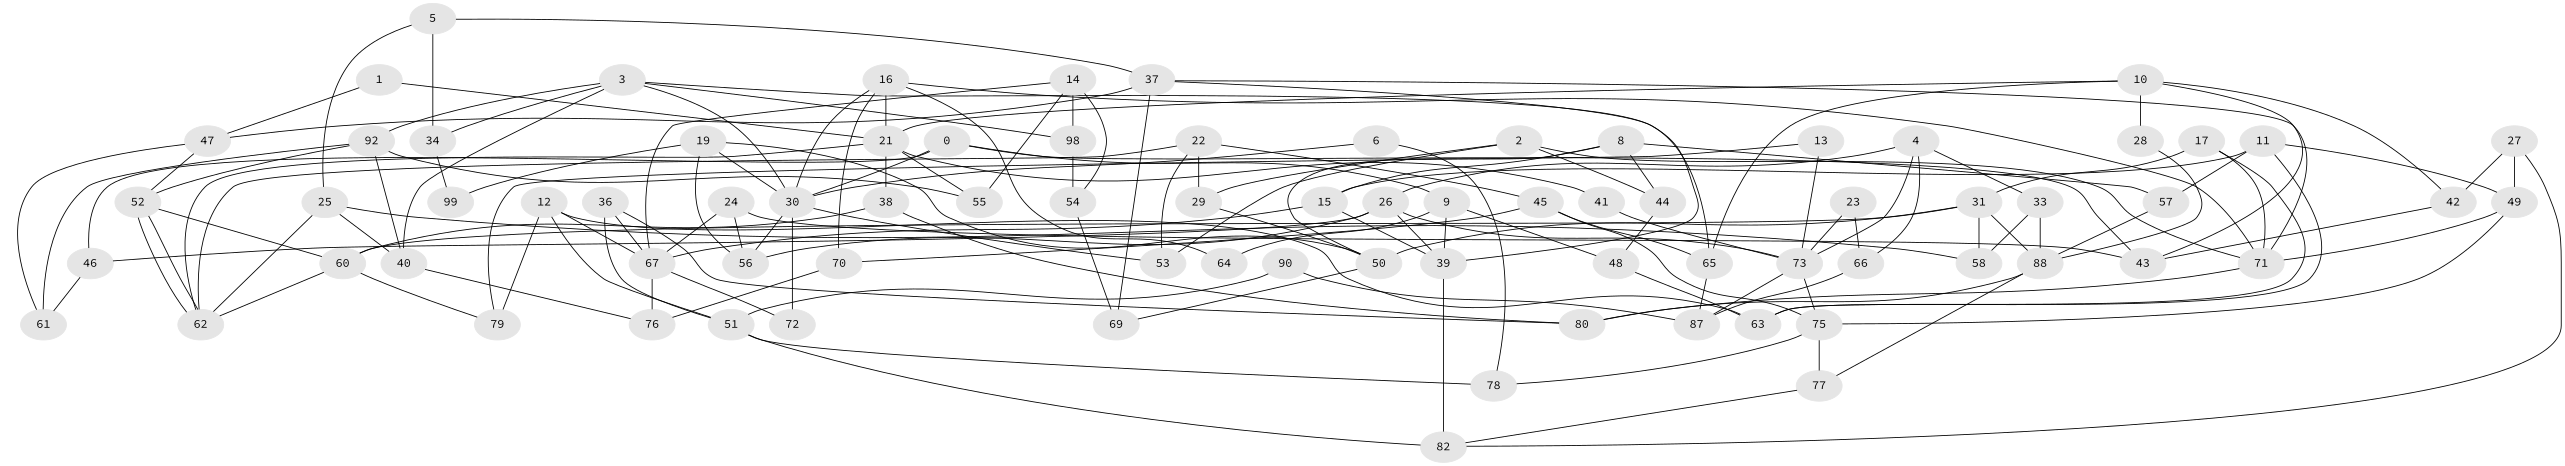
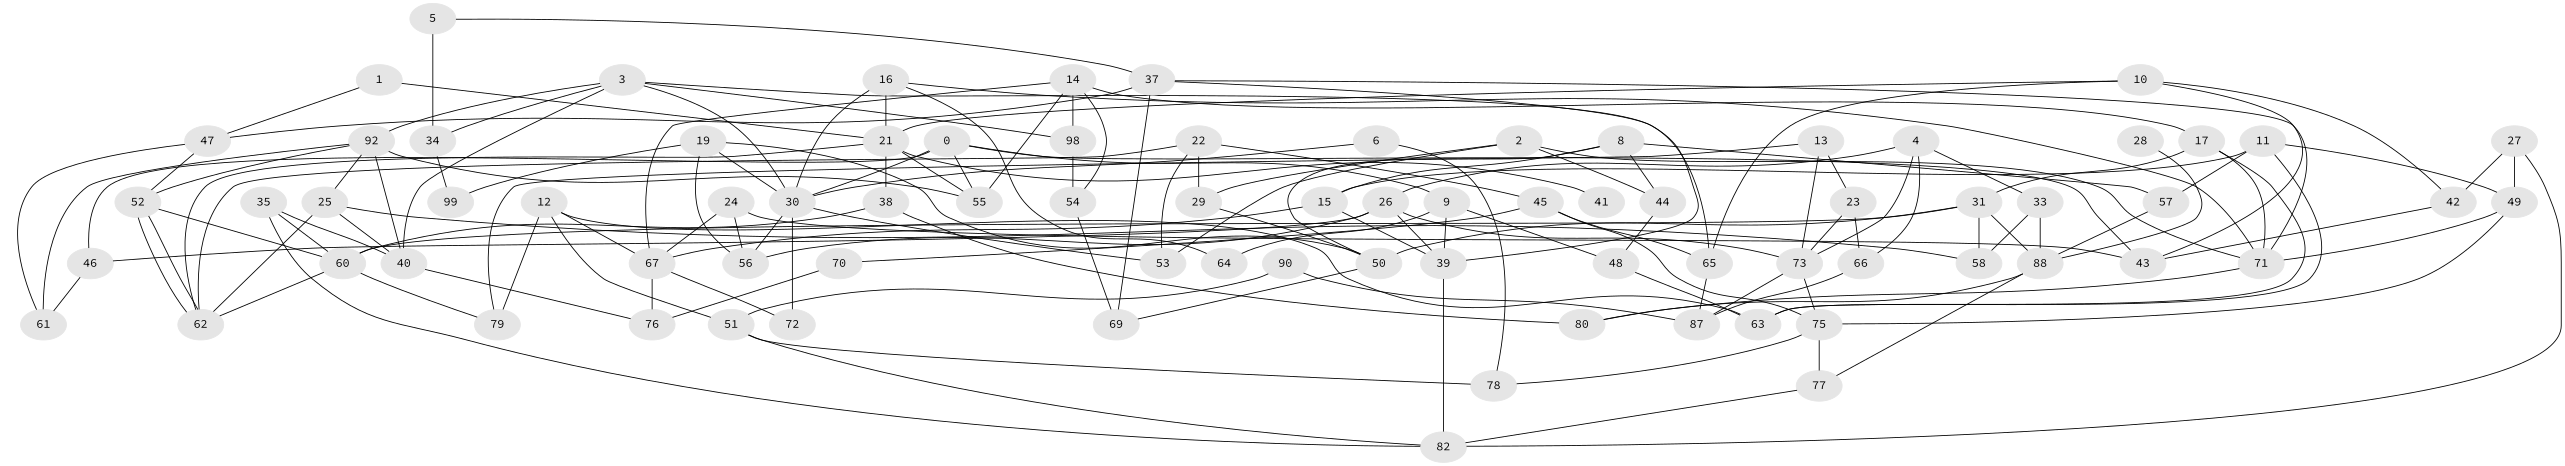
  graph {
    fontname="Source Code Pro"
    node [color=gray90 fontname="Source Code Pro" style=filled]
    edge [fontname="Source Code Pro"]
    1
    21
    47
    55
    38
    41
    62
    52
    61
    2
    29
    44
    53
    71
    50
    48
    80
    n18 [label=98]
    3
    30
    n21 [label=92]
    34
    40
    65
    54
    56
    72
    n28 [label=99]
    76
    n30 [label=87]
    4
    26
    33
    66
    73
    46
    39
    58
    n39 [label=88]
    75
    5
    25
    37
    69
    6
    78
    n47 [label=0]
    9
    43
    64
    8
    15
    57
    67
    82
    63
    10
    28
    42
    11
    49
    12
    51
    79
    13
    23
    14
    17
    31
    16
    70
    60
    19
    n74 [label=90]
    22
    45
    24
    27
    77
-   36
+   35
    1 -- 21
    1 -- 47
    21 -- 55
    21 -- 38
    21 -- 41
    21 -- 62
    47 -- 52
    47 -- 61
    38 -- 80
    38 -- 60
-   41 -- 73
    52 -- 62
    52 -- 62
    52 -- 60
    2 -- 29
    2 -- 44
    2 -- 53
    2 -- 71
    29 -- 50
    44 -- 48
    71 -- 80
    50 -- 69
    48 -- 63
    n18 -- 54
    3 -- n18
    3 -- 30
    3 -- n21
    3 -- 34
    3 -- 40
    3 -- 65
    30 -- 53
    30 -- 56
    30 -- 72
    n21 -- 55
    n21 -- 52
    n21 -- 61
    n21 -- 40
    34 -- n28
    40 -- 76
    65 -- n30
    54 -- 69
    4 -- 26
    4 -- 33
    4 -- 66
    4 -- 73
    26 -- 56
    26 -- 73
    26 -- 46
    26 -- 39
    33 -- 58
    33 -- n39
    66 -- n30
    73 -- n30
    73 -- 75
    46 -- 61
    39 -- 82
    n39 -- 80
    n39 -- 77
    75 -- 78
    75 -- 77
    5 -- 34
-   5 -- 25
+   n21 -- 25
    5 -- 37
    25 -- 62
    25 -- 40
    25 -- 58
    37 -- 47
    37 -- 71
    37 -- 39
    37 -- 69
    6 -- 30
    6 -- 78
+   n47 -- 55
    n47 -- 30
    n47 -- 46
    n47 -- 9
    n47 -- 43
    9 -- 48
    9 -- 39
    9 -- 64
    8 -- 44
    8 -- 50
    8 -- 15
    8 -- 57
    15 -- 39
    15 -- 67
    57 -- n39
    67 -- 72
    67 -- 76
    10 -- 21
    10 -- 65
    10 -- 43
-   10 -- 28
    10 -- 42
    28 -- n39
    42 -- 43
    11 -- 15
    11 -- 57
    11 -- 63
    11 -- 49
    49 -- 71
    49 -- 75
    12 -- 67
    12 -- 63
    12 -- 51
    12 -- 79
    51 -- 78
    51 -- 82
    13 -- 73
    13 -- 79
+   13 -- 23
    23 -- 66
    23 -- 73
    14 -- 55
    14 -- n18
    14 -- 54
    14 -- 67
+   14 -- 17
    17 -- 71
    17 -- 63
    17 -- 31
    31 -- 50
    31 -- 58
    31 -- n39
    31 -- 60
    16 -- 21
    16 -- 71
    16 -- 30
    16 -- 64
-   16 -- 70
    70 -- 76
    60 -- 62
    60 -- 79
    19 -- 50
    19 -- 30
    19 -- 56
    19 -- n28
    n74 -- n30
    n74 -- 51
    22 -- 62
    22 -- 29
    22 -- 53
    22 -- 45
    45 -- 65
    45 -- 75
    45 -- 70
    24 -- 56
    24 -- 43
    24 -- 67
    27 -- 82
    27 -- 42
    27 -- 49
    77 -- 82
-   36 -- 80
-   36 -- 67
-   36 -- 51
+   35 -- 40
+   35 -- 82
+   35 -- 60
  }
